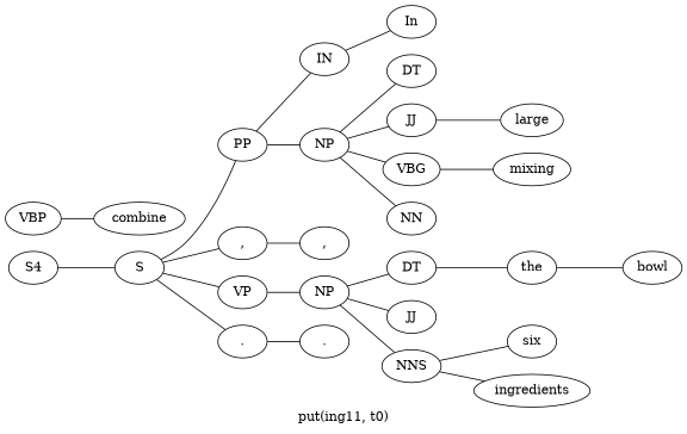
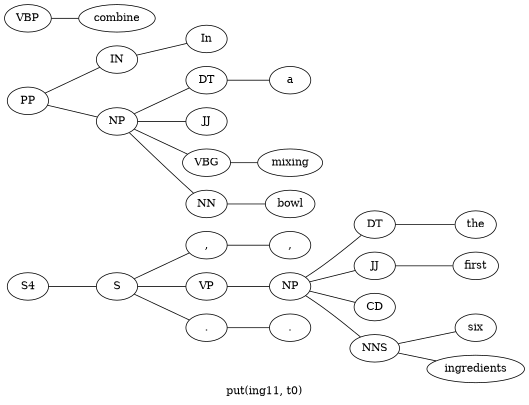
  graph {
    label="put(ing11, t0)"
    rankdir=LR
    n1 [label=S4]
    n2 [label=S]
    n3 [label=PP]
    n4 [label=","]
    n5 [label=VP]
    n6 [label="."]
    n7 [label=IN]
    n8 [label=NP]
    n9 [label=","]
    n10 [label=NP]
    n11 [label="."]
    n12 [label=In]
    n13 [label=DT]
    n14 [label=JJ]
    n15 [label=VBG]
    n16 [label=NN]
-   n18 [label=large]
+   n17 [label=a]
    n19 [label=mixing]
    n20 [label=bowl]
    n21 [label=VBP]
    n22 [label=combine]
    n23 [label=DT]
    n24 [label=JJ]
+   n25 [label=CD]
    n26 [label=NNS]
    n27 [label=the]
+   n28 [label=first]
    n29 [label=six]
    n30 [label=ingredients]
    n1 -- n2
-   n2 -- n3
    n2 -- n4
    n2 -- n5
    n2 -- n6
    n3 -- n7
    n3 -- n8
    n4 -- n9
    n5 -- n10
    n6 -- n11
    n7 -- n12
    n8 -- n13
    n8 -- n14
    n8 -- n15
    n8 -- n16
    n10 -- n23
    n10 -- n24
+   n10 -- n25
    n10 -- n26
-   n14 -- n18
+   n13 -- n17
    n15 -- n19
-   n27 -- n20
+   n16 -- n20
    n21 -- n22
    n23 -- n27
+   n24 -- n28
    n26 -- n29
    n26 -- n30
  }
